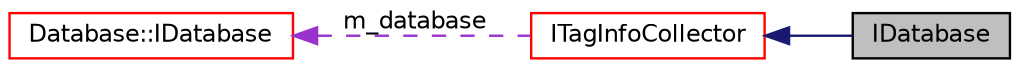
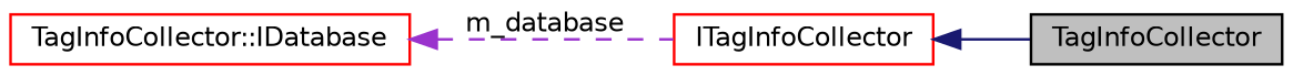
  digraph {
    rankdir=LR
    node [color=red fillcolor=white fontname=Helvetica fontsize=10 shape=record style=filled]
    edge [dir=back fontname=Helvetica fontsize=10 labelfontname=Helvetica labelfontsize=10]
-   n1 [color=black fillcolor=grey75 fontcolor=black height=0.2 label=IDatabase width=0.4]
+   n1 [color=black fillcolor=grey75 fontcolor=black height=0.2 label=TagInfoCollector width=0.4]
    n2 [height=0.2 label=ITagInfoCollector width=0.4]
-   n3 [height=0.2 label="Database::IDatabase" width=0.4]
+   n3 [height=0.2 label="TagInfoCollector::IDatabase" width=0.4]
    n2 -> n1 [color=midnightblue style=solid]
    n3 -> n2 [color=darkorchid3 label=" m_database" style=dashed]
  }
